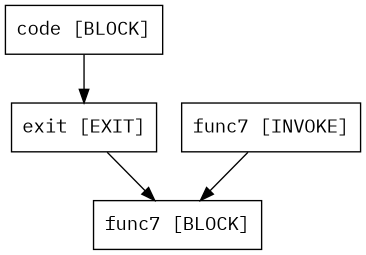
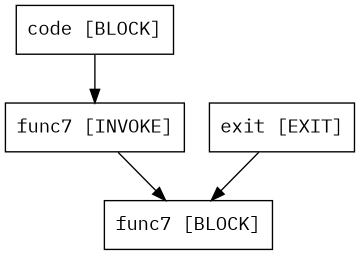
  digraph {
    fontname="IBM Plex Mono"
    node [fontname="IBM Plex Mono" shape=box]
    edge [fontname="IBM Plex Mono"]
    "code [BLOCK]"
    "func7 [INVOKE]"
    "func7 [BLOCK]"
    "exit [EXIT]"
-   "code [BLOCK]" -> "exit [EXIT]"
+   "code [BLOCK]" -> "func7 [INVOKE]"
    "func7 [INVOKE]" -> "func7 [BLOCK]"
    "exit [EXIT]" -> "func7 [BLOCK]"
  }
